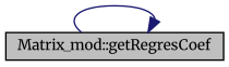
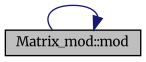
  digraph {
    rankdir=RL
    fontname=Merriweather
-   n1 [color=black fillcolor=grey75 fontcolor=black fontname=Merriweather fontsize=10 height=0.2 label="Matrix_mod::getRegresCoef" shape=record style=filled width=0.4]
+   n1 [color=black fillcolor=grey75 fontcolor=black fontname=Merriweather fontsize=10 height=0.2 label="Matrix_mod::mod" shape=record style=filled width=0.4]
    n1 -> n1 [color=midnightblue dir=back fontname=Merriweather fontsize=10 labelfontname=Helvetica labelfontsize=10 style=solid]
  }
